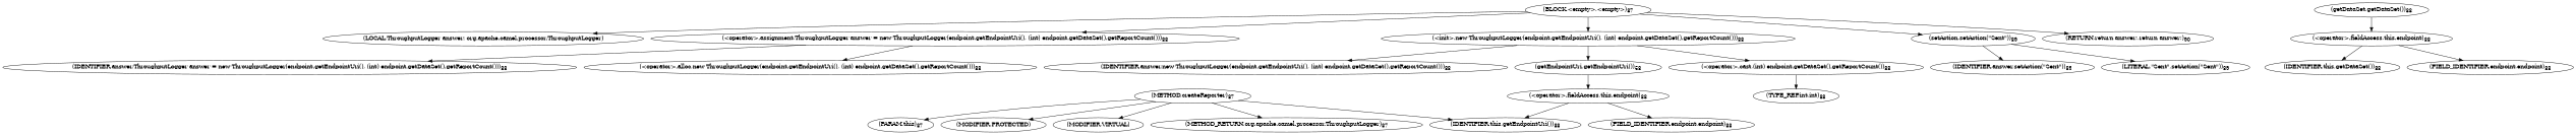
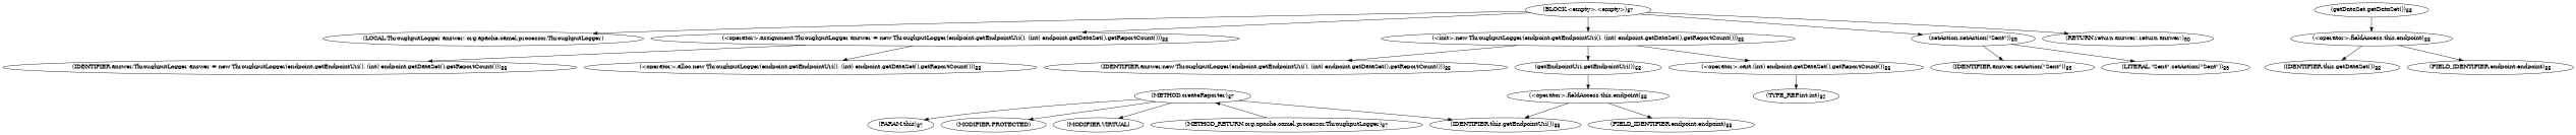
  digraph {
    n1 [label=<(METHOD,createReporter)<SUB>87</SUB>>]
    n2 [label=<(PARAM,this)<SUB>87</SUB>>]
    n3 [label=<(MODIFIER,PROTECTED)>]
    n4 [label=<(MODIFIER,VIRTUAL)>]
    n5 [label=<(METHOD_RETURN,org.apache.camel.processor.ThroughputLogger)<SUB>87</SUB>>]
    n6 [label=<(IDENTIFIER,this,getEndpointUri())<SUB>88</SUB>>]
    n7 [label=<(BLOCK,&lt;empty&gt;,&lt;empty&gt;)<SUB>87</SUB>>]
    n8 [label=<(LOCAL,ThroughputLogger answer: org.apache.camel.processor.ThroughputLogger)>]
    n9 [label=<(&lt;operator&gt;.assignment,ThroughputLogger answer = new ThroughputLogger(endpoint.getEndpointUri(), (int) endpoint.getDataSet().getReportCount()))<SUB>88</SUB>>]
    n10 [label=<(&lt;init&gt;,new ThroughputLogger(endpoint.getEndpointUri(), (int) endpoint.getDataSet().getReportCount()))<SUB>88</SUB>>]
    n11 [label=<(setAction,setAction(&quot;Sent&quot;))<SUB>89</SUB>>]
    n12 [label=<(RETURN,return answer;,return answer;)<SUB>90</SUB>>]
    n13 [label=<(IDENTIFIER,answer,ThroughputLogger answer = new ThroughputLogger(endpoint.getEndpointUri(), (int) endpoint.getDataSet().getReportCount()))<SUB>88</SUB>>]
    n14 [label=<(&lt;operator&gt;.alloc,new ThroughputLogger(endpoint.getEndpointUri(), (int) endpoint.getDataSet().getReportCount()))<SUB>88</SUB>>]
    n15 [label=<(IDENTIFIER,answer,new ThroughputLogger(endpoint.getEndpointUri(), (int) endpoint.getDataSet().getReportCount()))<SUB>88</SUB>>]
    n16 [label=<(getEndpointUri,getEndpointUri())<SUB>58</SUB>>]
    n17 [label=<(&lt;operator&gt;.cast,(int) endpoint.getDataSet().getReportCount())<SUB>88</SUB>>]
    n18 [label=<(IDENTIFIER,answer,setAction(&quot;Sent&quot;))<SUB>89</SUB>>]
    n19 [label=<(LITERAL,&quot;Sent&quot;,setAction(&quot;Sent&quot;))<SUB>89</SUB>>]
    n20 [label=<(&lt;operator&gt;.fieldAccess,this.endpoint)<SUB>88</SUB>>]
-   n21 [label=<(TYPE_REF,int,int)<SUB>88</SUB>>]
+   n21 [label=<(TYPE_REF,int,int)<SUB>82</SUB>>]
    n22 [label=<(FIELD_IDENTIFIER,endpoint,endpoint)<SUB>88</SUB>>]
    n23 [label=<(getDataSet,getDataSet())<SUB>88</SUB>>]
    n24 [label=<(&lt;operator&gt;.fieldAccess,this.endpoint)<SUB>88</SUB>>]
    n25 [label=<(IDENTIFIER,this,getDataSet())<SUB>88</SUB>>]
    n26 [label=<(FIELD_IDENTIFIER,endpoint,endpoint)<SUB>88</SUB>>]
    n1 -> n2
    n1 -> n3
    n1 -> n4
-   n1 -> n5
+   n5 -> n1
    n1 -> n6
    n7 -> n8
    n7 -> n9
    n7 -> n10
    n7 -> n11
    n7 -> n12
    n9 -> n13
    n9 -> n14
    n10 -> n15
    n10 -> n16
    n10 -> n17
    n11 -> n18
    n11 -> n19
    n16 -> n20
    n17 -> n21
    n20 -> n6
    n20 -> n22
    n23 -> n24
    n24 -> n25
    n24 -> n26
  }
